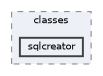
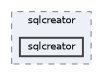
  digraph {
    compound=true
    n1 [color=grey25 fillcolor="#edf0f7" fontname=Helvetica fontsize=10 height=0.2 label=sqlcreator shape=box style="filled,bold" width=0.4]
    subgraph cluster_1 {
      bgcolor="#edf0f7"
      fontname=Helvetica
      fontsize=10
-     label=classes
+     label=sqlcreator
      pencolor=grey50
      style="filled,dashed"
      n1
    }
  }
